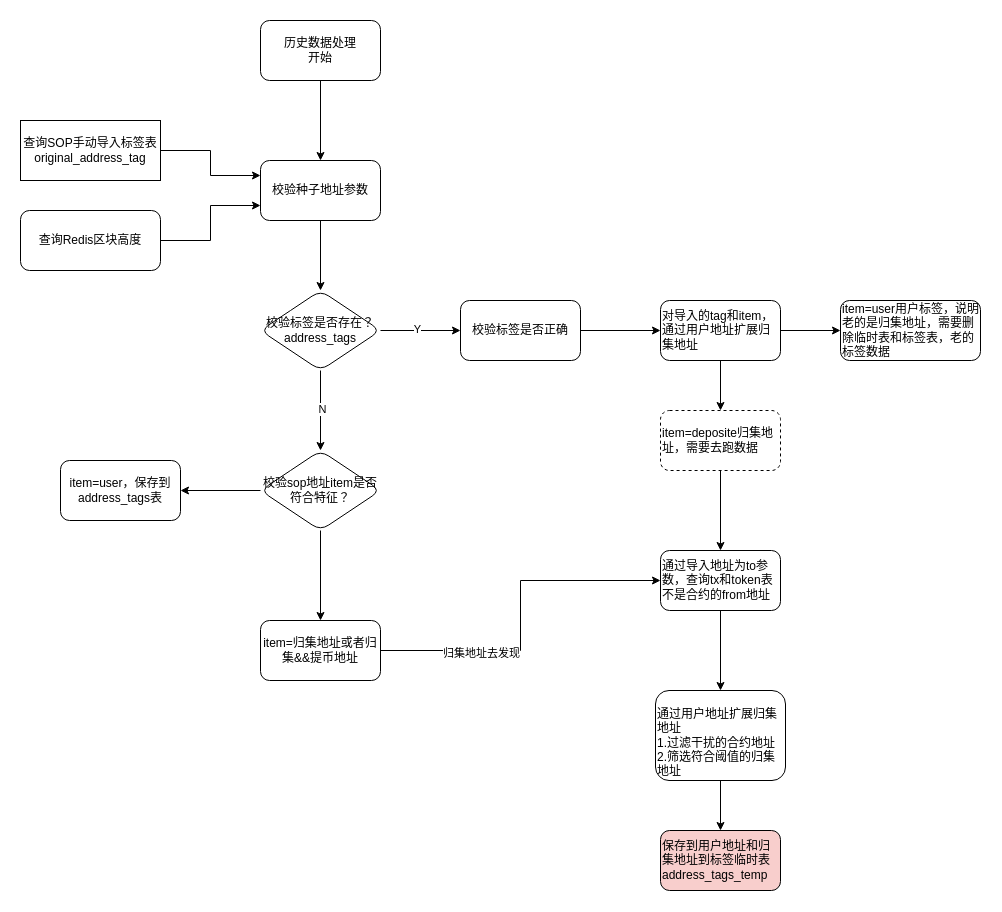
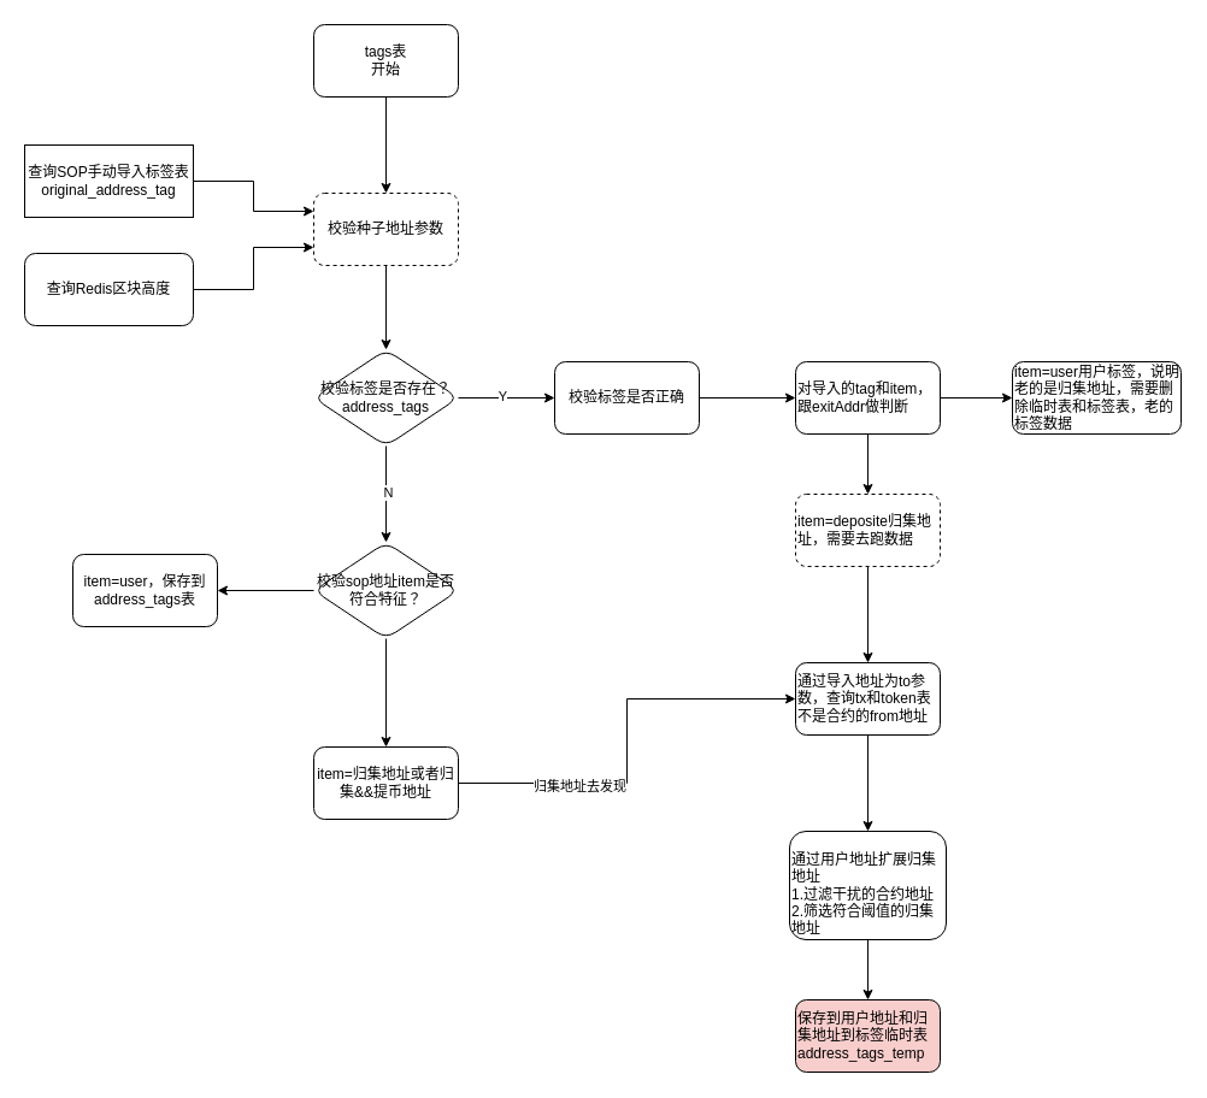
  <mxCell id="0" />
  <mxCell id="1" parent="0" />
  <mxCell id="2" value="" style="edgeStyle=orthogonalEdgeStyle;rounded=0;orthogonalLoop=1;jettySize=auto;html=1;" edge="1" parent="1" source="3" target="5"><mxGeometry relative="1" as="geometry" /></mxCell>
- <mxCell id="3" value="历史数据处理&lt;br&gt;开始" style="rounded=1;whiteSpace=wrap;html=1;" vertex="1" parent="1"><mxGeometry x="260" y="20" width="120" height="60" as="geometry" /></mxCell>
+ <mxCell id="3" value="tags表&lt;br&gt;开始" style="rounded=1;whiteSpace=wrap;html=1;" vertex="1" parent="1"><mxGeometry x="260" y="20" width="120" height="60" as="geometry" /></mxCell>
  <mxCell id="4" value="" style="edgeStyle=orthogonalEdgeStyle;rounded=0;orthogonalLoop=1;jettySize=auto;html=1;" edge="1" parent="1" source="5" target="14"><mxGeometry relative="1" as="geometry" /></mxCell>
- <mxCell id="5" value="&lt;div style=&quot;text-align: left;&quot;&gt;&lt;span style=&quot;background-color: initial;&quot;&gt;校验种子地址参数&lt;/span&gt;&lt;/div&gt;" style="whiteSpace=wrap;html=1;rounded=1;" vertex="1" parent="1"><mxGeometry x="260" y="160" width="120" height="60" as="geometry" /></mxCell>
+ <mxCell id="5" value="&lt;div style=&quot;text-align: left;&quot;&gt;&lt;span style=&quot;background-color: initial;&quot;&gt;校验种子地址参数&lt;/span&gt;&lt;/div&gt;" style="whiteSpace=wrap;html=1;rounded=1;dashed=1;" vertex="1" parent="1"><mxGeometry x="260" y="160" width="120" height="60" as="geometry" /></mxCell>
  <mxCell id="6" style="edgeStyle=orthogonalEdgeStyle;rounded=0;orthogonalLoop=1;jettySize=auto;html=1;entryX=0;entryY=0.25;entryDx=0;entryDy=0;" edge="1" parent="1" source="7" target="5"><mxGeometry relative="1" as="geometry" /></mxCell>
  <mxCell id="7" value="查询SOP手动导入标签表&lt;br&gt;&lt;div data-docx-has-block-data=&quot;false&quot; data-page-id=&quot;doxusa0RoISRX3sJYYOG2WTYpch&quot;&gt;&lt;div class=&quot;old-record-id-doxusOyGuiEQKuiOMQjOND9apae&quot;&gt;original_address_tag&lt;/div&gt;&lt;/div&gt;&lt;span class=&quot;lark-record-clipboard&quot; data-lark-record-format=&quot;docx/text&quot; data-lark-record-data=&quot;{&amp;quot;rootId&amp;quot;:&amp;quot;doxusa0RoISRX3sJYYOG2WTYpch&amp;quot;,&amp;quot;text&amp;quot;:{&amp;quot;initialAttributedTexts&amp;quot;:{&amp;quot;text&amp;quot;:{&amp;quot;0&amp;quot;:&amp;quot;trx_original_address_tag&amp;quot;},&amp;quot;attribs&amp;quot;:{&amp;quot;0&amp;quot;:&amp;quot;*0+o&amp;quot;}},&amp;quot;apool&amp;quot;:{&amp;quot;numToAttrib&amp;quot;:{&amp;quot;0&amp;quot;:[&amp;quot;author&amp;quot;,&amp;quot;7099263351124934661&amp;quot;]},&amp;quot;nextNum&amp;quot;:1}},&amp;quot;type&amp;quot;:&amp;quot;text&amp;quot;,&amp;quot;referenceRecordMap&amp;quot;:{},&amp;quot;extra&amp;quot;:{&amp;quot;mention_page_title&amp;quot;:{},&amp;quot;external_mention_url&amp;quot;:{}},&amp;quot;isCut&amp;quot;:false}&quot;&gt;&lt;/span&gt;" style="whiteSpace=wrap;html=1;rounded=0;" vertex="1" parent="1"><mxGeometry x="20" y="120" width="140" height="60" as="geometry" /></mxCell>
  <mxCell id="8" style="edgeStyle=orthogonalEdgeStyle;rounded=0;orthogonalLoop=1;jettySize=auto;html=1;entryX=0;entryY=0.75;entryDx=0;entryDy=0;" edge="1" parent="1" source="9" target="5"><mxGeometry relative="1" as="geometry" /></mxCell>
  <mxCell id="9" value="查询Redis区块高度" style="rounded=1;whiteSpace=wrap;html=1;" vertex="1" parent="1"><mxGeometry x="20" y="210" width="140" height="60" as="geometry" /></mxCell>
  <mxCell id="10" value="" style="edgeStyle=orthogonalEdgeStyle;rounded=0;orthogonalLoop=1;jettySize=auto;html=1;" edge="1" parent="1" source="14" target="16"><mxGeometry relative="1" as="geometry" /></mxCell>
  <mxCell id="11" value="Y" style="edgeLabel;html=1;align=center;verticalAlign=middle;resizable=0;points=[];" vertex="1" connectable="0" parent="10"><mxGeometry x="-0.1" y="2" relative="1" as="geometry"><mxPoint as="offset" /></mxGeometry></mxCell>
  <mxCell id="12" value="" style="edgeStyle=orthogonalEdgeStyle;rounded=0;orthogonalLoop=1;jettySize=auto;html=1;fontFamily=Helvetica;" edge="1" parent="1" source="14" target="30"><mxGeometry relative="1" as="geometry" /></mxCell>
  <mxCell id="13" value="N" style="edgeLabel;html=1;align=center;verticalAlign=middle;resizable=0;points=[];fontFamily=Helvetica;" vertex="1" connectable="0" parent="12"><mxGeometry x="-0.062" y="1" relative="1" as="geometry"><mxPoint as="offset" /></mxGeometry></mxCell>
  <mxCell id="14" value="校验标签是否存在？&lt;br&gt;address_tags" style="rhombus;whiteSpace=wrap;html=1;rounded=1;" vertex="1" parent="1"><mxGeometry x="260" y="290" width="120" height="80" as="geometry" /></mxCell>
  <mxCell id="15" value="" style="edgeStyle=orthogonalEdgeStyle;rounded=0;orthogonalLoop=1;jettySize=auto;html=1;" edge="1" parent="1" source="16" target="19"><mxGeometry relative="1" as="geometry" /></mxCell>
  <mxCell id="16" value="校验标签是否正确" style="whiteSpace=wrap;html=1;rounded=1;" vertex="1" parent="1"><mxGeometry x="460" y="300" width="120" height="60" as="geometry" /></mxCell>
  <mxCell id="17" value="" style="edgeStyle=orthogonalEdgeStyle;rounded=0;orthogonalLoop=1;jettySize=auto;html=1;" edge="1" parent="1" source="19" target="20"><mxGeometry relative="1" as="geometry" /></mxCell>
  <mxCell id="18" value="" style="edgeStyle=orthogonalEdgeStyle;rounded=0;orthogonalLoop=1;jettySize=auto;html=1;" edge="1" parent="1" source="19" target="22"><mxGeometry relative="1" as="geometry" /></mxCell>
- <mxCell id="19" value="对导入的tag和item，通过用户地址扩展归集地址" style="whiteSpace=wrap;html=1;rounded=1;align=left;" vertex="1" parent="1"><mxGeometry x="660" y="300" width="120" height="60" as="geometry" /></mxCell>
+ <mxCell id="19" value="对导入的tag和item，跟exitAddr做判断" style="whiteSpace=wrap;html=1;rounded=1;align=left;" vertex="1" parent="1"><mxGeometry x="660" y="300" width="120" height="60" as="geometry" /></mxCell>
  <mxCell id="20" value="item=user用户标签，说明老的是归集地址，需要删除临时表和标签表，老的标签数据" style="whiteSpace=wrap;html=1;align=left;rounded=1;" vertex="1" parent="1"><mxGeometry x="840" y="300" width="140" height="60" as="geometry" /></mxCell>
  <mxCell id="21" value="" style="edgeStyle=orthogonalEdgeStyle;rounded=0;orthogonalLoop=1;jettySize=auto;html=1;" edge="1" parent="1" source="22" target="24"><mxGeometry relative="1" as="geometry" /></mxCell>
  <mxCell id="22" value="item=deposite归集地址，需要去跑数据" style="whiteSpace=wrap;html=1;align=left;rounded=1;dashed=1;" vertex="1" parent="1"><mxGeometry x="660" y="410" width="120" height="60" as="geometry" /></mxCell>
  <mxCell id="23" value="" style="edgeStyle=orthogonalEdgeStyle;rounded=0;orthogonalLoop=1;jettySize=auto;html=1;" edge="1" parent="1" source="24" target="26"><mxGeometry relative="1" as="geometry" /></mxCell>
  <mxCell id="24" value="通过导入地址为to参数，查询tx和token表不是合约的from地址" style="whiteSpace=wrap;html=1;align=left;rounded=1;" vertex="1" parent="1"><mxGeometry x="660" y="550" width="120" height="60" as="geometry" /></mxCell>
  <mxCell id="25" value="" style="edgeStyle=orthogonalEdgeStyle;rounded=0;orthogonalLoop=1;jettySize=auto;html=1;" edge="1" parent="1" source="26" target="27"><mxGeometry relative="1" as="geometry" /></mxCell>
  <mxCell id="26" value="&lt;br&gt;通过用户地址扩展归集地址&lt;br&gt;1.过滤干扰的合约地址&lt;br&gt;2.筛选符合阈值的归集地址" style="whiteSpace=wrap;html=1;align=left;rounded=1;" vertex="1" parent="1"><mxGeometry x="655" y="690" width="130" height="90" as="geometry" /></mxCell>
  <mxCell id="27" value="保存到用户地址和归集地址到标签临时表&lt;br&gt;address_tags_temp" style="whiteSpace=wrap;html=1;align=left;rounded=1;fillColor=#f8cecc;" vertex="1" parent="1"><mxGeometry x="660" y="830" width="120" height="60" as="geometry" /></mxCell>
  <mxCell id="28" value="" style="edgeStyle=orthogonalEdgeStyle;rounded=0;orthogonalLoop=1;jettySize=auto;html=1;fontFamily=Helvetica;" edge="1" parent="1" source="30" target="31"><mxGeometry relative="1" as="geometry" /></mxCell>
  <mxCell id="29" value="" style="edgeStyle=orthogonalEdgeStyle;rounded=0;orthogonalLoop=1;jettySize=auto;html=1;fontFamily=Helvetica;" edge="1" parent="1" source="30" target="34"><mxGeometry relative="1" as="geometry" /></mxCell>
  <mxCell id="30" value="校验sop地址item是否符合特征？" style="rhombus;whiteSpace=wrap;html=1;rounded=1;" vertex="1" parent="1"><mxGeometry x="260" y="450" width="120" height="80" as="geometry" /></mxCell>
  <mxCell id="31" value="item=user，保存到address_tags表" style="whiteSpace=wrap;html=1;rounded=1;" vertex="1" parent="1"><mxGeometry x="60" y="460" width="120" height="60" as="geometry" /></mxCell>
  <mxCell id="32" style="edgeStyle=orthogonalEdgeStyle;rounded=0;orthogonalLoop=1;jettySize=auto;html=1;entryX=0;entryY=0.5;entryDx=0;entryDy=0;fontFamily=Helvetica;" edge="1" parent="1" source="34" target="24"><mxGeometry relative="1" as="geometry" /></mxCell>
  <mxCell id="33" value="归集地址去发现" style="edgeLabel;html=1;align=center;verticalAlign=middle;resizable=0;points=[];fontFamily=Helvetica;" vertex="1" connectable="0" parent="32"><mxGeometry x="-0.431" y="-1" relative="1" as="geometry"><mxPoint y="1" as="offset" /></mxGeometry></mxCell>
  <mxCell id="34" value="item=归集地址或者归集&amp;amp;&amp;amp;提币地址" style="whiteSpace=wrap;html=1;rounded=1;" vertex="1" parent="1"><mxGeometry x="260" y="620" width="120" height="60" as="geometry" /></mxCell>
